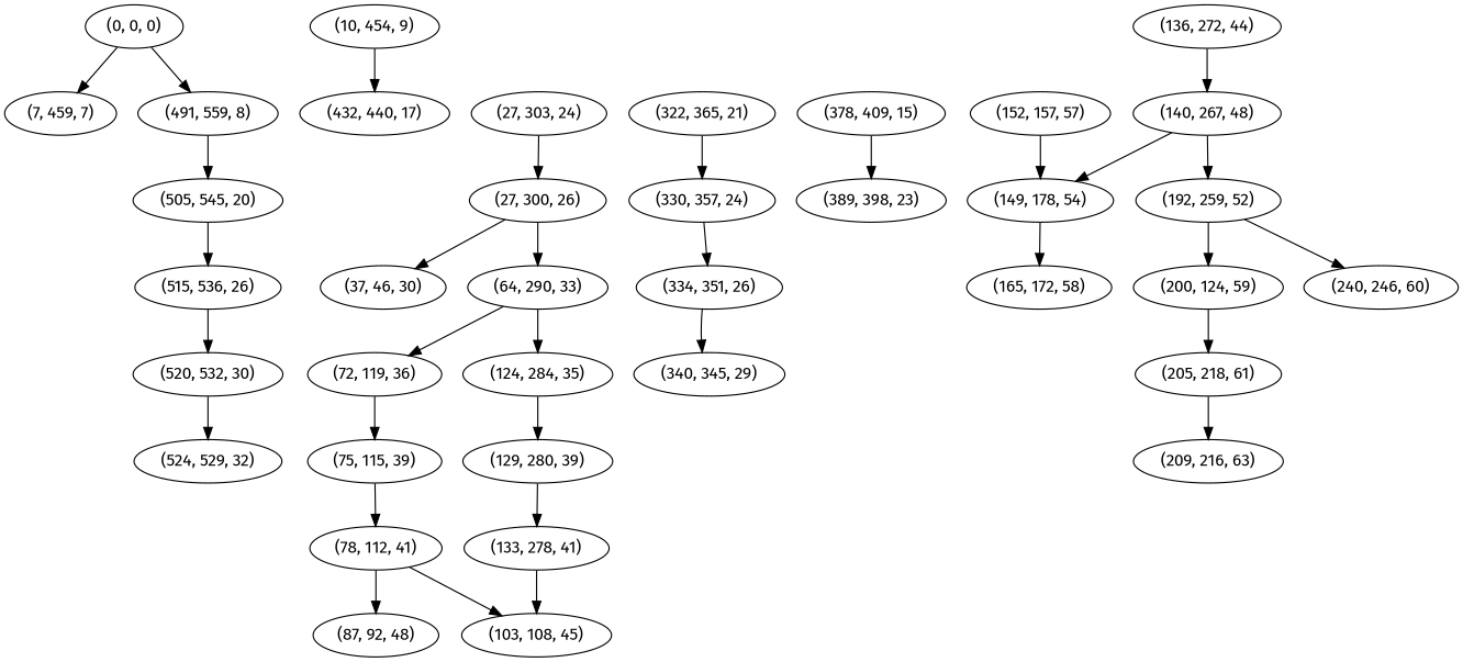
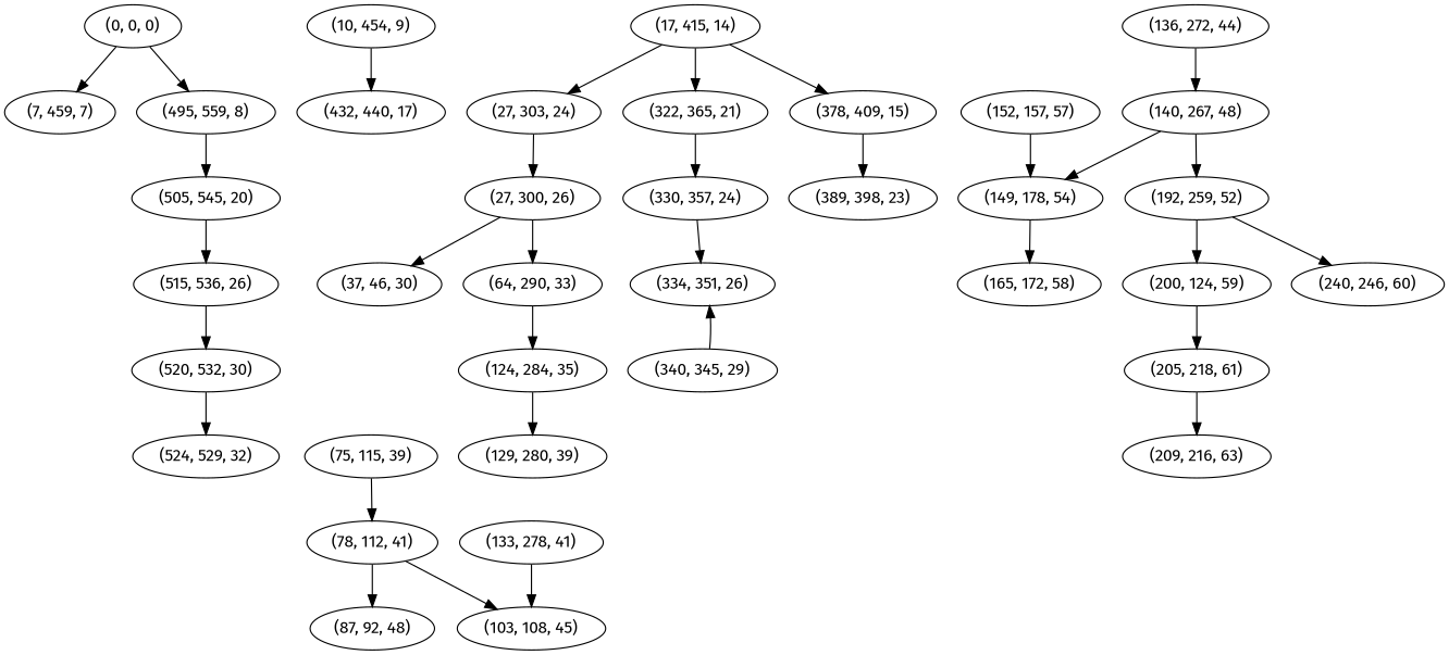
  digraph {
    fontname="Fira Sans"
    node [fontname="Fira Sans"]
    edge [fontname="Fira Sans"]
    "(0, 0, 0)"
    "(7, 459, 7)"
-   "(491, 559, 8)"
+   "(491, 559, 8)" [label="(495, 559, 8)"]
    "(505, 545, 20)"
    "(10, 454, 9)"
    "(432, 440, 17)"
+   "(17, 415, 14)"
    "(27, 303, 24)"
    "(322, 365, 21)"
    "(378, 409, 15)"
    n11 [label="(27, 300, 26)"]
    "(330, 357, 24)"
    "(389, 398, 23)"
    "(37, 46, 30)"
    "(64, 290, 33)"
-   "(72, 119, 36)"
    "(124, 284, 35)"
    "(75, 115, 39)"
    "(129, 280, 39)"
    "(78, 112, 41)"
    "(87, 92, 48)"
    "(103, 108, 45)"
    "(133, 278, 41)"
    "(136, 272, 44)"
    "(140, 267, 48)"
    "(149, 178, 54)"
    "(192, 259, 52)"
    "(165, 172, 58)"
    n29 [label="(200, 124, 59)"]
    "(240, 246, 60)"
    "(152, 157, 57)"
    "(205, 218, 61)"
    "(209, 216, 63)"
    "(334, 351, 26)"
    "(340, 345, 29)"
    "(515, 536, 26)"
    "(520, 532, 30)"
    "(524, 529, 32)"
    "(0, 0, 0)" -> "(7, 459, 7)"
    "(0, 0, 0)" -> "(491, 559, 8)"
    "(491, 559, 8)" -> "(505, 545, 20)"
    "(505, 545, 20)" -> "(515, 536, 26)"
    "(10, 454, 9)" -> "(432, 440, 17)"
+   "(17, 415, 14)" -> "(27, 303, 24)"
+   "(17, 415, 14)" -> "(322, 365, 21)"
+   "(17, 415, 14)" -> "(378, 409, 15)"
    "(27, 303, 24)" -> n11
    "(322, 365, 21)" -> "(330, 357, 24)"
    "(378, 409, 15)" -> "(389, 398, 23)"
    n11 -> "(37, 46, 30)"
    n11 -> "(64, 290, 33)"
    "(330, 357, 24)" -> "(334, 351, 26)"
-   "(64, 290, 33)" -> "(72, 119, 36)"
    "(64, 290, 33)" -> "(124, 284, 35)"
-   "(72, 119, 36)" -> "(75, 115, 39)"
    "(124, 284, 35)" -> "(129, 280, 39)"
    "(75, 115, 39)" -> "(78, 112, 41)"
-   "(129, 280, 39)" -> "(133, 278, 41)"
    "(78, 112, 41)" -> "(87, 92, 48)"
    "(78, 112, 41)" -> "(103, 108, 45)"
    "(133, 278, 41)" -> "(103, 108, 45)"
    "(136, 272, 44)" -> "(140, 267, 48)"
    "(140, 267, 48)" -> "(149, 178, 54)"
    "(140, 267, 48)" -> "(192, 259, 52)"
    "(149, 178, 54)" -> "(165, 172, 58)"
    "(192, 259, 52)" -> n29
    "(192, 259, 52)" -> "(240, 246, 60)"
    n29 -> "(205, 218, 61)"
    "(152, 157, 57)" -> "(149, 178, 54)"
    "(205, 218, 61)" -> "(209, 216, 63)"
-   "(334, 351, 26)" -> "(340, 345, 29)"
+   "(340, 345, 29)" -> "(334, 351, 26)"
    "(515, 536, 26)" -> "(520, 532, 30)"
    "(520, 532, 30)" -> "(524, 529, 32)"
  }
